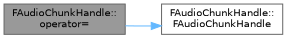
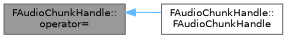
  digraph {
    rankdir=LR
    node [fontname=Helvetica fontsize=10 shape=box style=filled]
    n1 [color=gray40 fillcolor=grey60 fontcolor=black height=0.2 label="FAudioChunkHandle::\loperator=" width=0.4]
    n2 [color=grey40 fillcolor=white height=0.2 label="FAudioChunkHandle::\lFAudioChunkHandle" width=0.4]
-   n1 -> n2 [color=steelblue1 fontname=Helvetica fontsize=10 labelfontname=Helvetica labelfontsize=10 style=solid]
+   n2 -> n1 [color=steelblue1 fontname=Helvetica fontsize=10 labelfontname=Helvetica labelfontsize=10 style=solid]
  }
